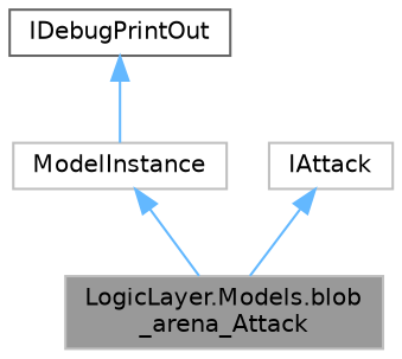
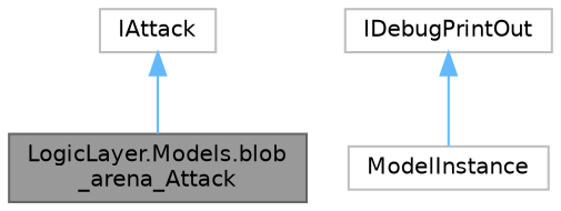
  digraph {
    node [color=gray40 fillcolor=white fontname=Helvetica fontsize=10 shape=box style=filled]
    edge [color=steelblue1 dir=back fontname=Helvetica fontsize=10 labelfontname=Helvetica labelfontsize=10 style=solid]
-   n1 [color=grey75 fillcolor=grey60 fontcolor=black height=0.2 label="LogicLayer.Models.blob\l_arena_Attack" width=0.4]
+   n1 [fillcolor=grey60 fontcolor=black height=0.2 label="LogicLayer.Models.blob\l_arena_Attack" width=0.4]
    n2 [color=grey75 height=0.2 label=ModelInstance width=0.4]
    n3 [color=grey75 height=0.2 label=IAttack width=0.4]
-   n4 [height=0.2 label=IDebugPrintOut width=0.4]
-   n2 -> n1
+   n4 [color=grey75 height=0.2 label=IDebugPrintOut width=0.4]
    n3 -> n1
    n4 -> n2
  }
